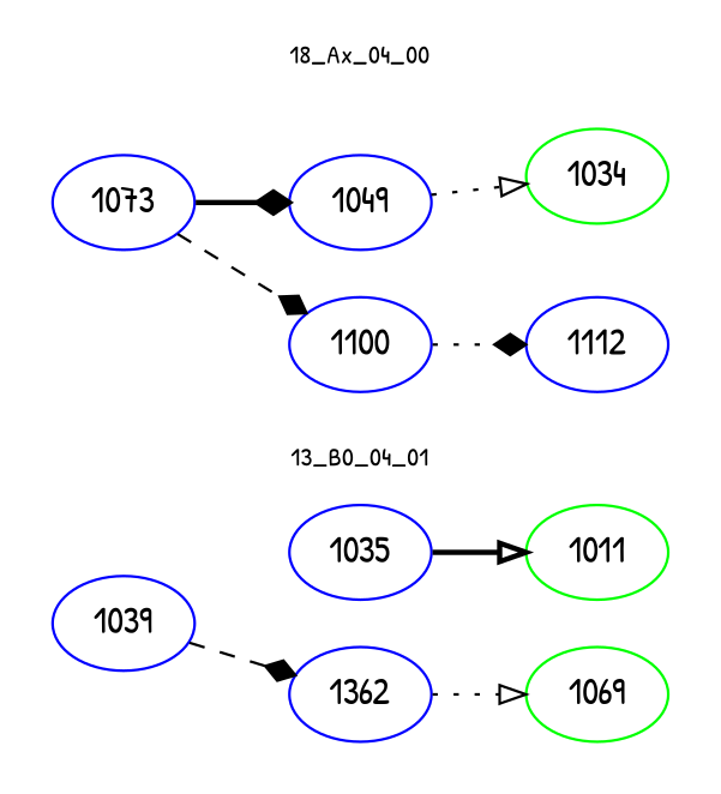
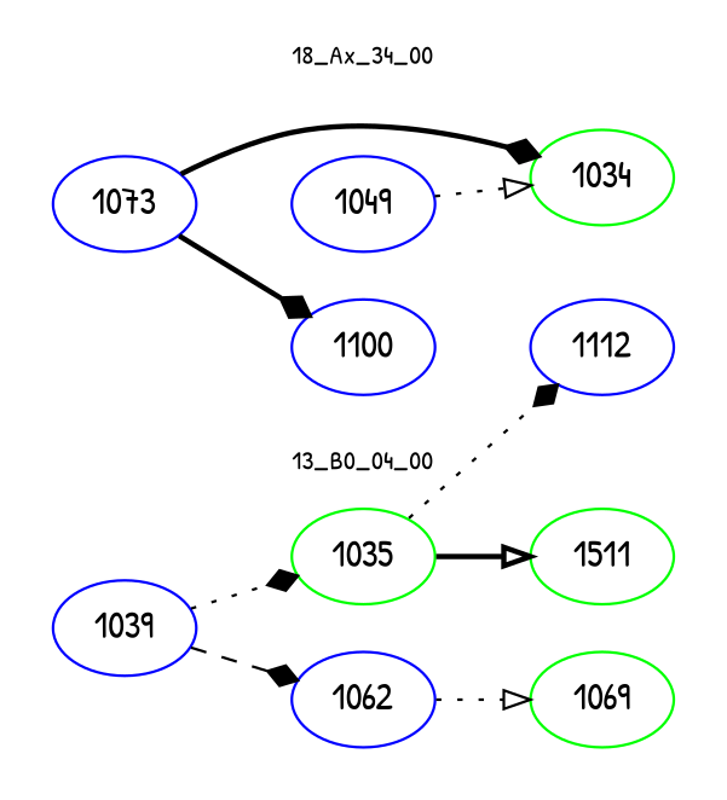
  digraph {
    fontname="Patrick Hand"
    rankdir=LR
    node [color=blue fontname="Patrick Hand"]
    edge [arrowhead=diamond color=black fontname="Patrick Hand" style=dotted]
    n1 [label=1073]
    n2 [label=1049]
    n3 [label=1100]
    n4 [color=green label=1034]
    n5 [label=1112]
    n6 [label=1039]
-   n7 [label=1035]
-   n8 [label=1362]
-   n9 [color=green label=1011]
+   n7 [color=green label=1035]
+   n8 [label=1062]
+   n9 [color=green label=1511]
    n10 [color=green label=1069]
    subgraph cluster_1 {
      color=white
      fontsize=10
-     label="18_Ax_04_00"
+     label="18_Ax_34_00"
      n1
      n2
      n3
      n4
      n5
    }
    subgraph cluster_2 {
      color=white
      fontsize=10
-     label="13_B0_04_01"
+     label="13_B0_04_00"
      n6
      n7
      n8
      n9
      n10
    }
-   n1 -> n2 [style=bold]
-   n1 -> n3 [style=dashed]
+   n1 -> n4 [style=bold]
+   n1 -> n3 [style=bold]
    n2 -> n4 [arrowhead=onormal]
-   n3 -> n5
+   n7 -> n5
+   n6 -> n7
    n6 -> n8 [style=dashed]
    n7 -> n9 [arrowhead=onormal style=bold]
    n8 -> n10 [arrowhead=onormal]
  }
